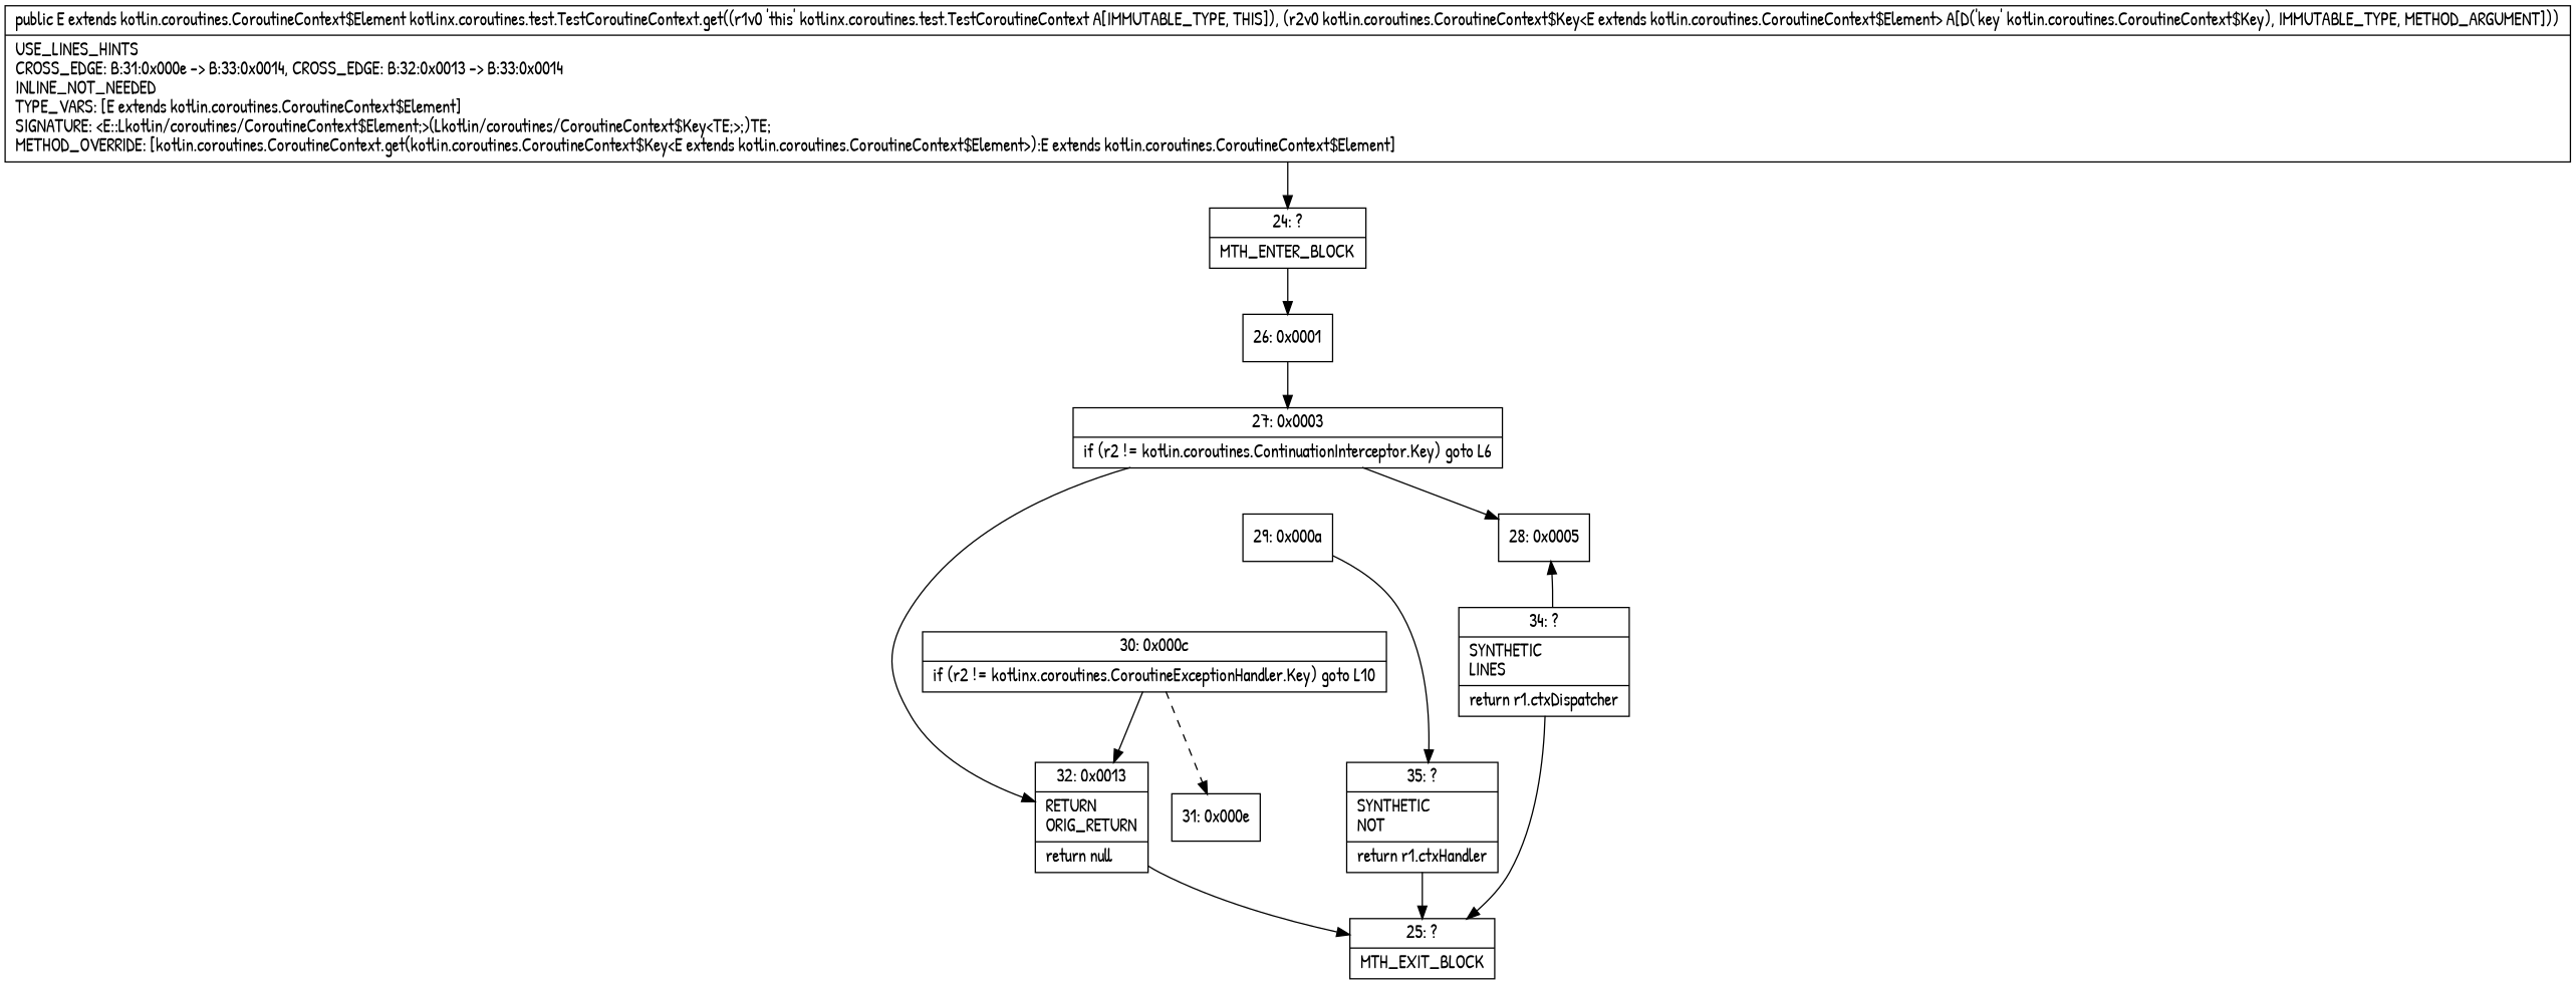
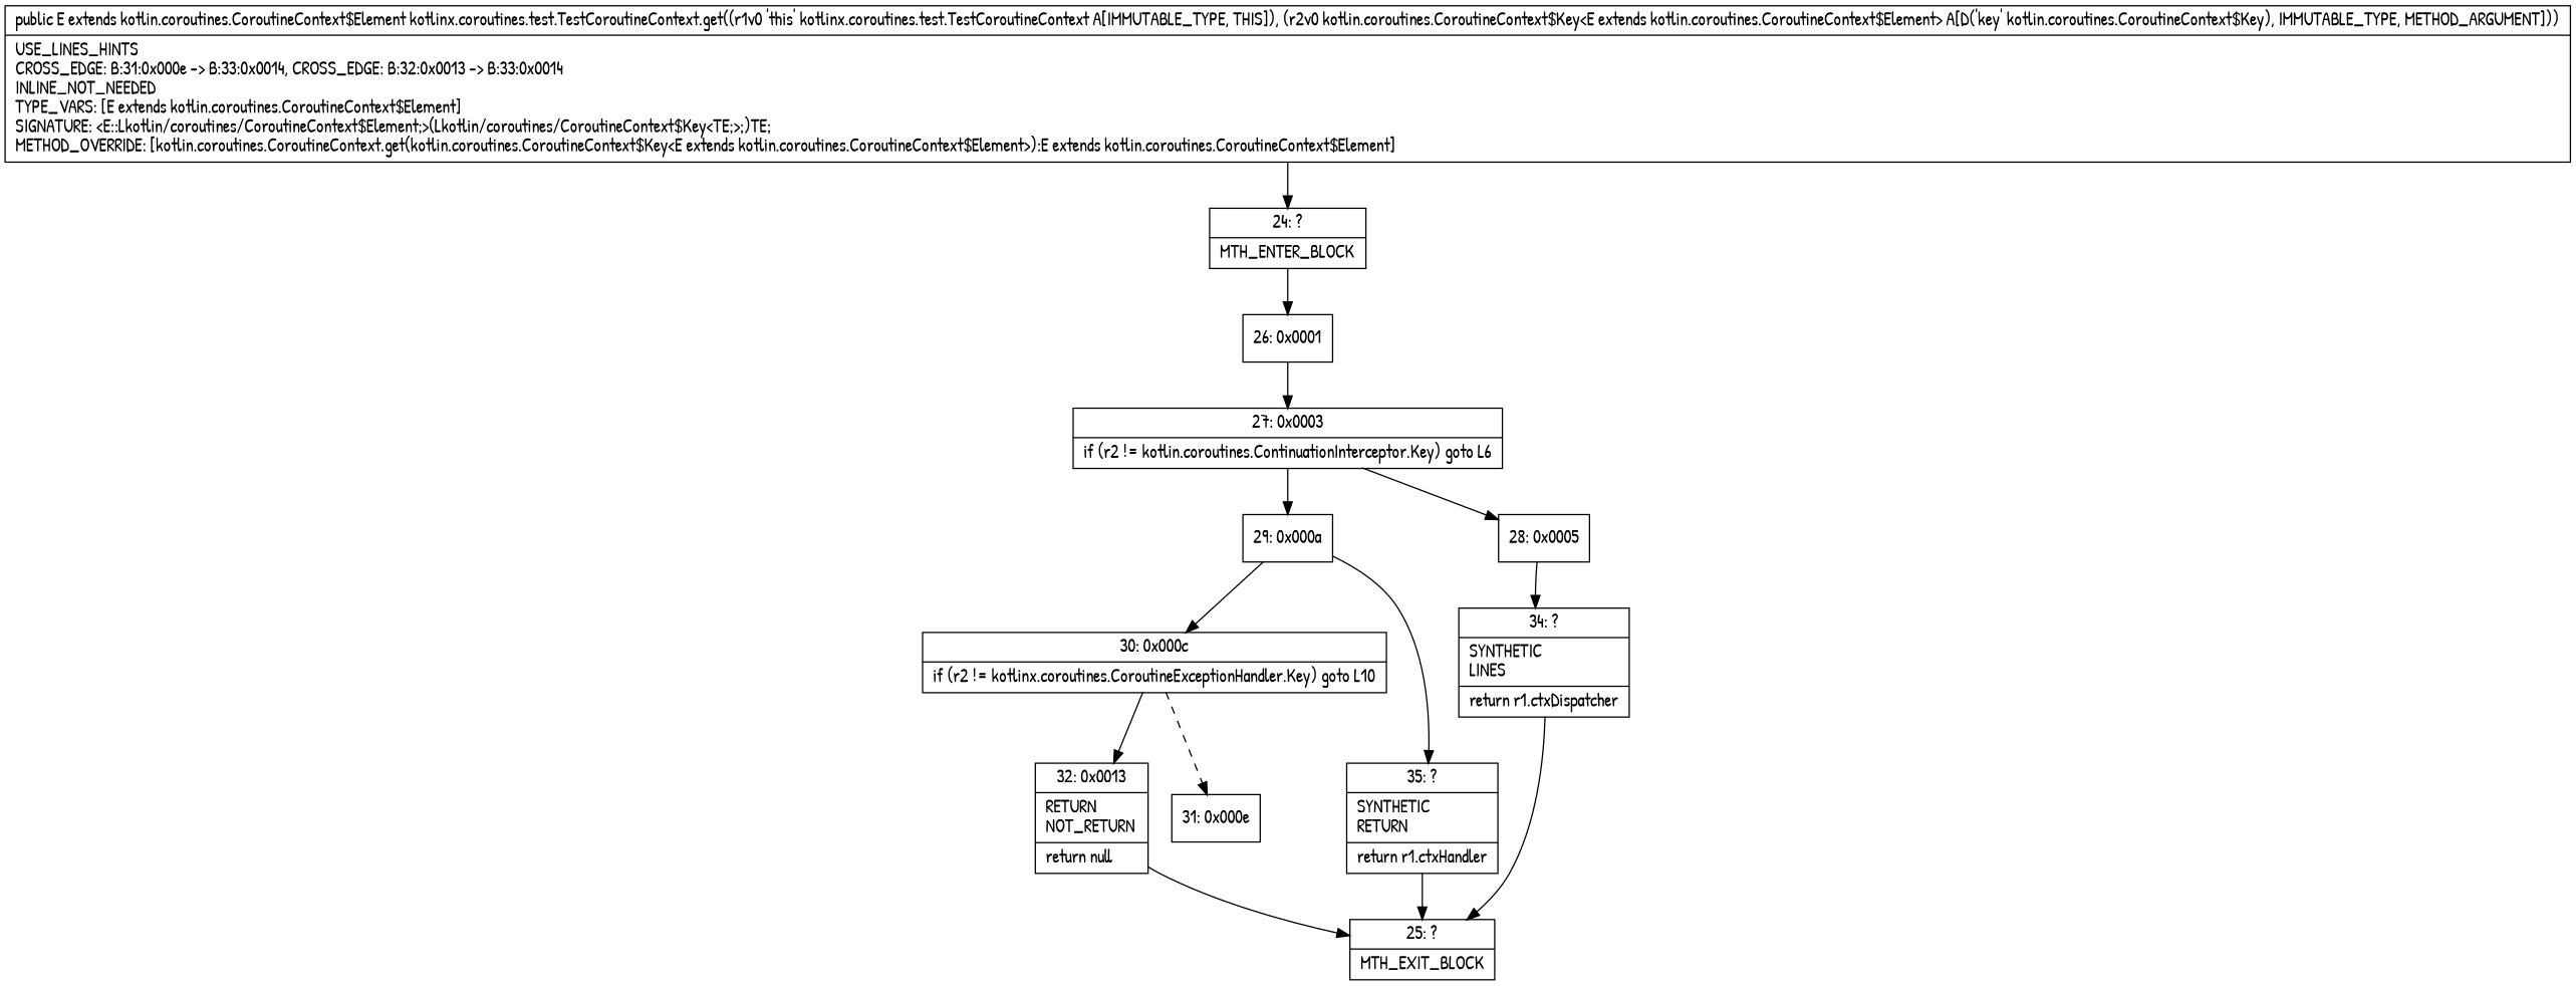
  digraph {
    fontname="Patrick Hand"
    node [fontname="Patrick Hand" shape=record]
    edge [fontname="Patrick Hand"]
    n1 [label="{24\:\ ?|MTH_ENTER_BLOCK\l}"]
    n2 [label="{26\:\ 0x0001}"]
    n3 [label="{27\:\ 0x0003|if (r2 != kotlin.coroutines.ContinuationInterceptor.Key) goto L6\l}"]
    n4 [label="{28\:\ 0x0005}"]
    n5 [label="{29\:\ 0x000a}"]
    n6 [label="{34\:\ ?|SYNTHETIC\lLINES\l|return r1.ctxDispatcher\l}"]
    n7 [label="{30\:\ 0x000c|if (r2 != kotlinx.coroutines.CoroutineExceptionHandler.Key) goto L10\l}"]
-   n8 [label="{35\:\ ?|SYNTHETIC\lNOT\l|return r1.ctxHandler\l}"]
+   n8 [label="{35\:\ ?|SYNTHETIC\lRETURN\l|return r1.ctxHandler\l}"]
    n9 [label="{25\:\ ?|MTH_EXIT_BLOCK\l}"]
    n10 [label="{31\:\ 0x000e}"]
-   n11 [label="{32\:\ 0x0013|RETURN\lORIG_RETURN\l|return null\l}"]
+   n11 [label="{32\:\ 0x0013|RETURN\lNOT_RETURN\l|return null\l}"]
    n12 [label="{public E extends kotlin.coroutines.CoroutineContext$Element kotlinx.coroutines.test.TestCoroutineContext.get((r1v0 'this' kotlinx.coroutines.test.TestCoroutineContext A[IMMUTABLE_TYPE, THIS]), (r2v0 kotlin.coroutines.CoroutineContext$Key\<E extends kotlin.coroutines.CoroutineContext$Element\> A[D('key' kotlin.coroutines.CoroutineContext$Key), IMMUTABLE_TYPE, METHOD_ARGUMENT]))  | USE_LINES_HINTS\lCROSS_EDGE: B:31:0x000e \-\> B:33:0x0014, CROSS_EDGE: B:32:0x0013 \-\> B:33:0x0014\lINLINE_NOT_NEEDED\lTYPE_VARS: [E extends kotlin.coroutines.CoroutineContext$Element]\lSIGNATURE: \<E::Lkotlin\/coroutines\/CoroutineContext$Element;\>(Lkotlin\/coroutines\/CoroutineContext$Key\<TE;\>;)TE;\lMETHOD_OVERRIDE: [kotlin.coroutines.CoroutineContext.get(kotlin.coroutines.CoroutineContext$Key\<E extends kotlin.coroutines.CoroutineContext$Element\>):E extends kotlin.coroutines.CoroutineContext$Element]\l}"]
    n1 -> n2
    n2 -> n3
    n3 -> n4 [style=solid]
-   n3 -> n11
-   n6 -> n4
+   n3 -> n5
+   n4 -> n6
+   n5 -> n7
    n5 -> n8
    n6 -> n9
    n7 -> n10 [style=dashed]
    n7 -> n11
    n8 -> n9
    n11 -> n9
    n12 -> n1
  }
